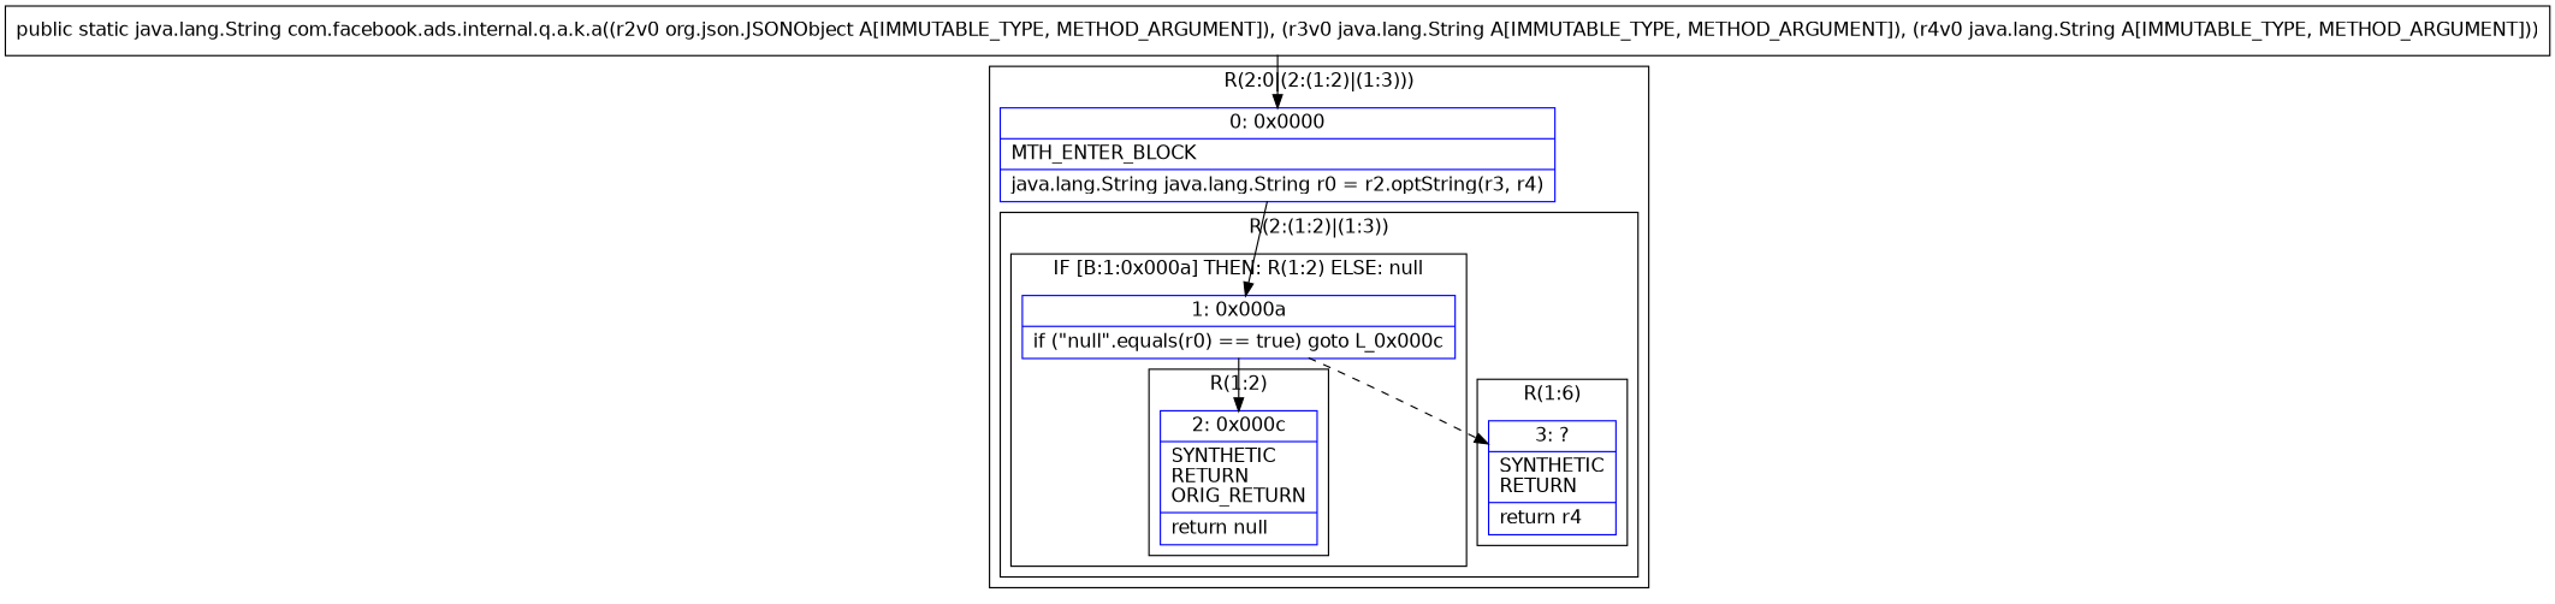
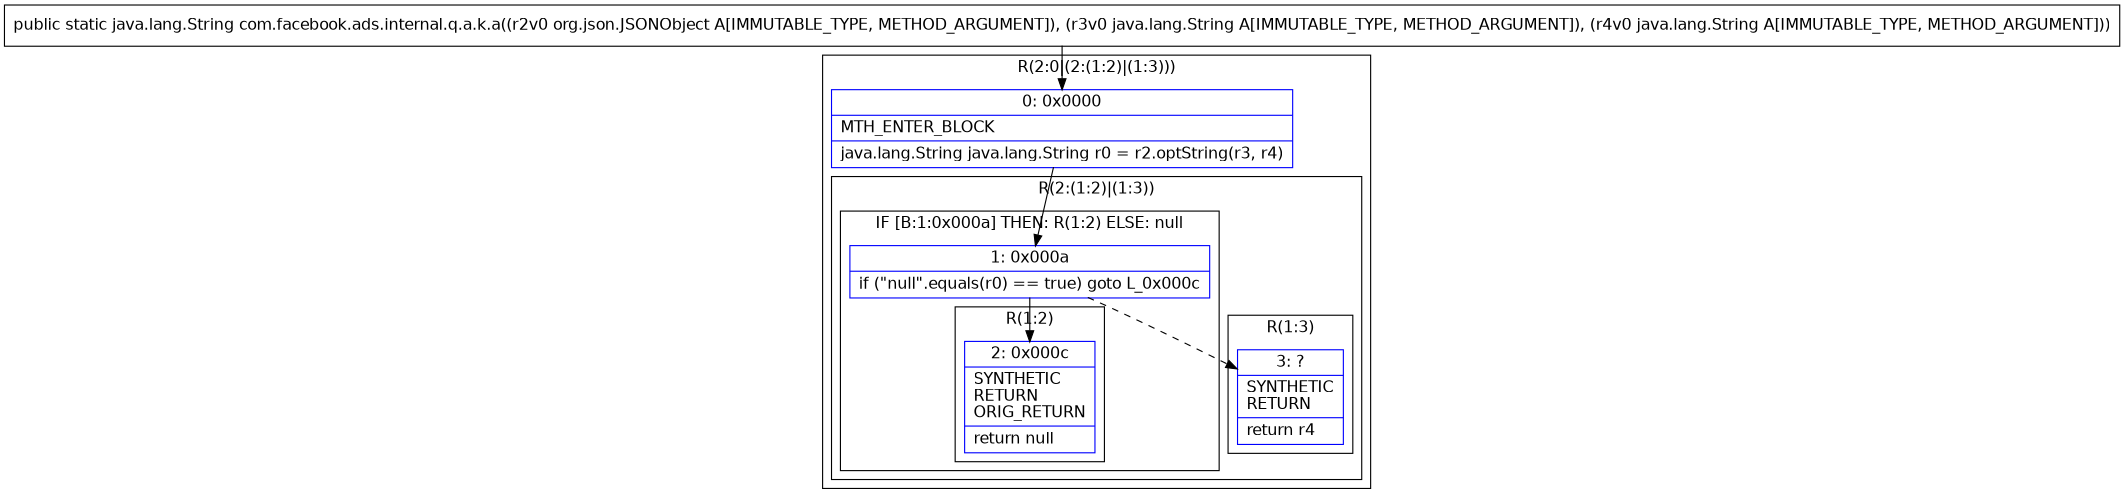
  digraph {
    fontname="DejaVu Sans"
    node [color=blue fontname="DejaVu Sans" shape=record]
    edge [fontname="DejaVu Sans"]
    n1 [label="{2\:\ 0x000c|SYNTHETIC\lRETURN\lORIG_RETURN\l|return null\l}"]
    n2 [label="{1\:\ 0x000a|if (\"null\".equals(r0) == true) goto L_0x000c\l}"]
    n3 [label="{3\:\ ?|SYNTHETIC\lRETURN\l|return r4\l}"]
    n4 [label="{0\:\ 0x0000|MTH_ENTER_BLOCK\l|java.lang.String java.lang.String r0 = r2.optString(r3, r4)\l}"]
    n5 [label="{public static java.lang.String com.facebook.ads.internal.q.a.k.a((r2v0 org.json.JSONObject A[IMMUTABLE_TYPE, METHOD_ARGUMENT]), (r3v0 java.lang.String A[IMMUTABLE_TYPE, METHOD_ARGUMENT]), (r4v0 java.lang.String A[IMMUTABLE_TYPE, METHOD_ARGUMENT])) }" color=""]
    subgraph cluster_1 {
      label="R(2:0|(2:(1:2)|(1:3)))"
      n4
      subgraph cluster_2 {
        label="R(2:(1:2)|(1:3))"
        subgraph cluster_3 {
          label="IF [B:1:0x000a] THEN: R(1:2) ELSE: null"
          n2
          subgraph cluster_4 {
            label="R(1:2)"
            n1
          }
        }
        subgraph cluster_5 {
-         label="R(1:6)"
+         label="R(1:3)"
          n3
        }
      }
    }
    n2 -> n1
    n2 -> n3 [style=dashed]
    n4 -> n2
    n5 -> n4
  }
